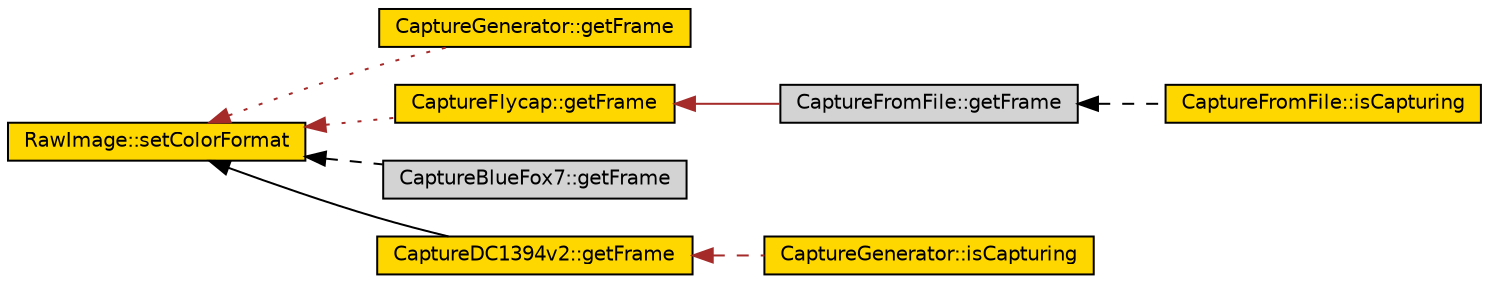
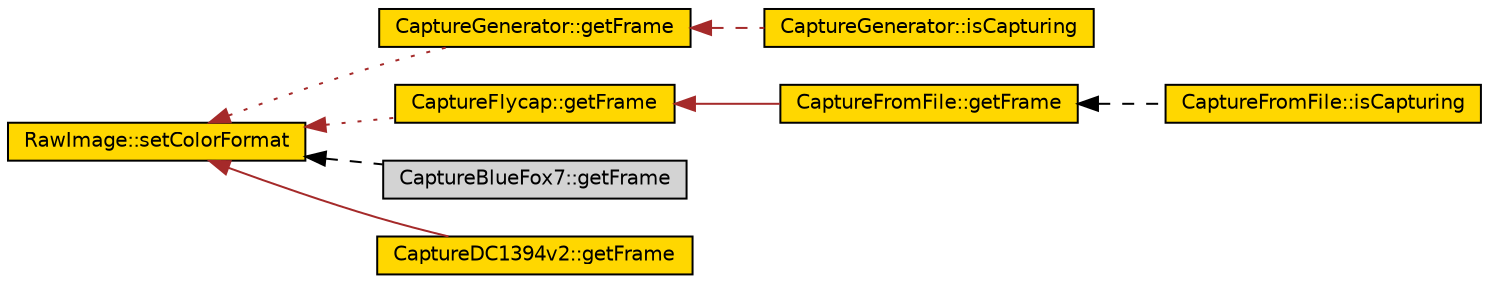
  digraph {
    rankdir=LR
    node [color=black fillcolor=gold fontname=Helvetica fontsize=10 shape=record style=filled]
    edge [color=brown dir=back fontname=Helvetica fontsize=10 labelfontname=Helvetica labelfontsize=10 style=dashed]
    n1 [fontcolor=black height=0.2 label="RawImage::setColorFormat" width=0.4]
    n2 [height=0.2 label="CaptureGenerator::getFrame" width=0.4]
    n3 [height=0.2 label="CaptureFlycap::getFrame" width=0.4]
    n4 [fillcolor=lightgrey height=0.2 label="CaptureBlueFox7::getFrame" width=0.4]
    n5 [height=0.2 label="CaptureDC1394v2::getFrame" width=0.4]
    n6 [height=0.2 label="CaptureGenerator::isCapturing" width=0.4]
-   n7 [fillcolor=lightgrey height=0.2 label="CaptureFromFile::getFrame" width=0.4]
+   n7 [height=0.2 label="CaptureFromFile::getFrame" width=0.4]
    n8 [height=0.2 label="CaptureFromFile::isCapturing" width=0.4]
    n1 -> n2 [style=dotted]
    n1 -> n3 [style=dotted]
    n1 -> n4 [color=black]
-   n1 -> n5 [color=black style=solid]
-   n5 -> n6
+   n1 -> n5 [style=solid]
+   n2 -> n6
    n3 -> n7 [style=solid]
    n7 -> n8 [color=black]
  }
